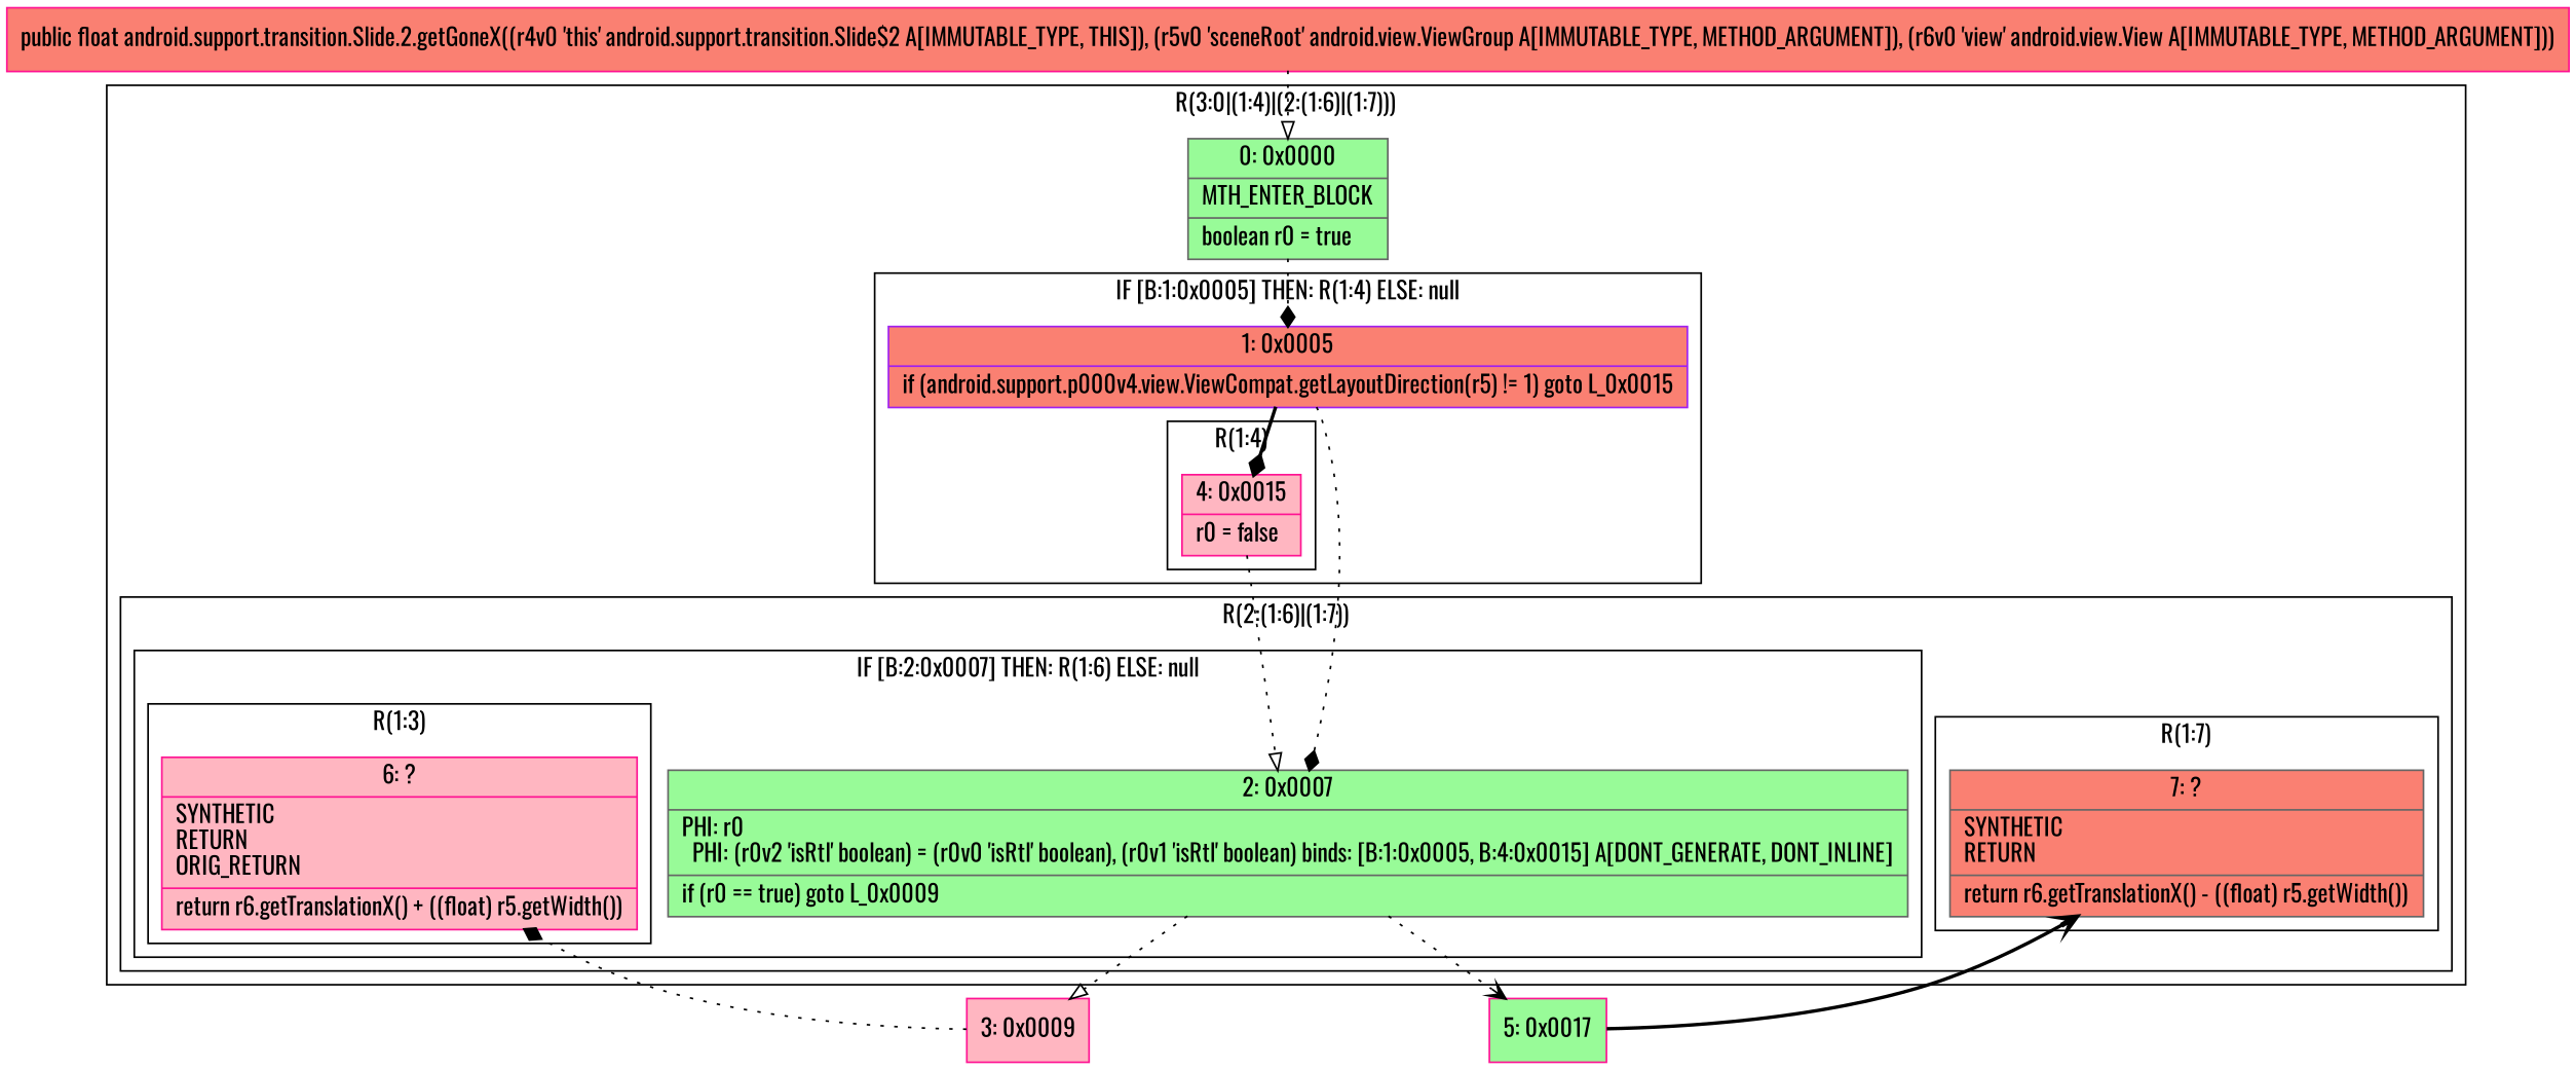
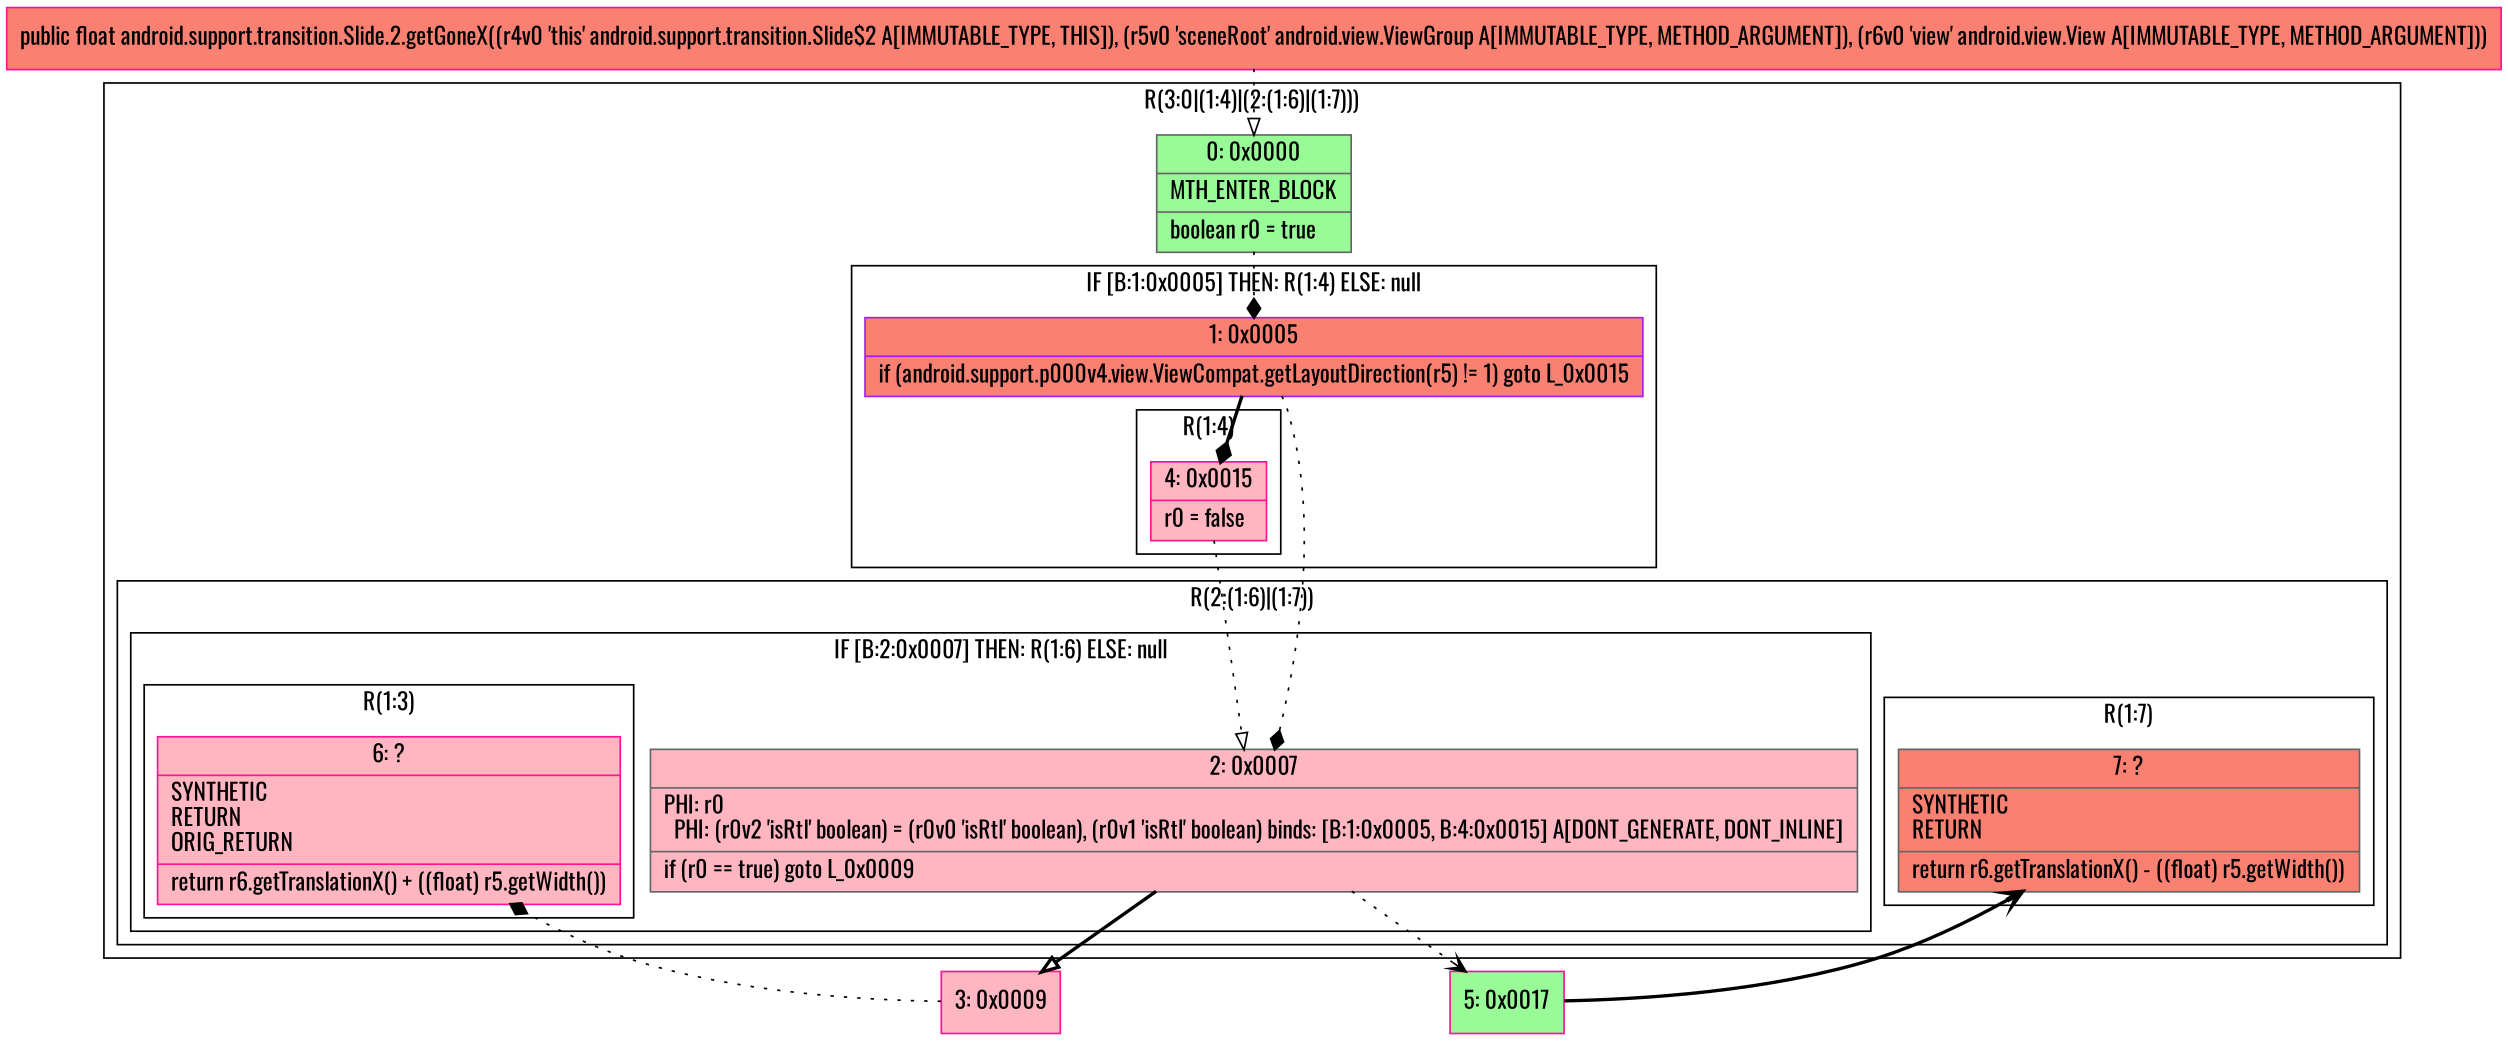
  digraph {
    fontname=Oswald
    node [color=deeppink fillcolor=lightpink fontname=Oswald shape=record style=filled]
    edge [arrowhead=diamond fontname=Oswald style=dotted]
    n1 [label="{4\:\ 0x0015|r0 = false\l}"]
    n2 [color=purple fillcolor=salmon label="{1\:\ 0x0005|if (android.support.p000v4.view.ViewCompat.getLayoutDirection(r5) != 1) goto L_0x0015\l}"]
    n3 [label="{6\:\ ?|SYNTHETIC\lRETURN\lORIG_RETURN\l|return r6.getTranslationX() + ((float) r5.getWidth())\l}"]
-   n4 [color=gray40 fillcolor=palegreen label="{2\:\ 0x0007|PHI: r0 \l  PHI: (r0v2 'isRtl' boolean) = (r0v0 'isRtl' boolean), (r0v1 'isRtl' boolean) binds: [B:1:0x0005, B:4:0x0015] A[DONT_GENERATE, DONT_INLINE]\l|if (r0 == true) goto L_0x0009\l}"]
+   n4 [color=gray40 label="{2\:\ 0x0007|PHI: r0 \l  PHI: (r0v2 'isRtl' boolean) = (r0v0 'isRtl' boolean), (r0v1 'isRtl' boolean) binds: [B:1:0x0005, B:4:0x0015] A[DONT_GENERATE, DONT_INLINE]\l|if (r0 == true) goto L_0x0009\l}"]
    n5 [color=gray40 fillcolor=salmon label="{7\:\ ?|SYNTHETIC\lRETURN\l|return r6.getTranslationX() \- ((float) r5.getWidth())\l}"]
    n6 [color=gray40 fillcolor=palegreen label="{0\:\ 0x0000|MTH_ENTER_BLOCK\l|boolean r0 = true\l}"]
    n7 [label="{3\:\ 0x0009}"]
    n8 [fillcolor=palegreen label="{5\:\ 0x0017}"]
    n9 [fillcolor=salmon label="{public float android.support.transition.Slide.2.getGoneX((r4v0 'this' android.support.transition.Slide$2 A[IMMUTABLE_TYPE, THIS]), (r5v0 'sceneRoot' android.view.ViewGroup A[IMMUTABLE_TYPE, METHOD_ARGUMENT]), (r6v0 'view' android.view.View A[IMMUTABLE_TYPE, METHOD_ARGUMENT])) }"]
    subgraph cluster_1 {
      label="R(3:0|(1:4)|(2:(1:6)|(1:7)))"
      n6
      subgraph cluster_2 {
        label="IF [B:1:0x0005] THEN: R(1:4) ELSE: null"
        n2
        subgraph cluster_3 {
          label="R(1:4)"
          n1
        }
      }
      subgraph cluster_4 {
        label="R(2:(1:6)|(1:7))"
        subgraph cluster_5 {
          label="IF [B:2:0x0007] THEN: R(1:6) ELSE: null"
          n4
          subgraph cluster_6 {
            label="R(1:3)"
            n3
          }
        }
        subgraph cluster_7 {
          label="R(1:7)"
          n5
        }
      }
    }
    n1 -> n4 [arrowhead=onormal]
    n2 -> n1 [style=bold]
    n2 -> n4
-   n4 -> n7 [arrowhead=onormal]
+   n4 -> n7 [arrowhead=onormal style=bold]
    n4 -> n8 [arrowhead=vee]
    n6 -> n2
    n7 -> n3
    n8 -> n5 [arrowhead=vee style=bold]
    n9 -> n6 [arrowhead=onormal]
  }
